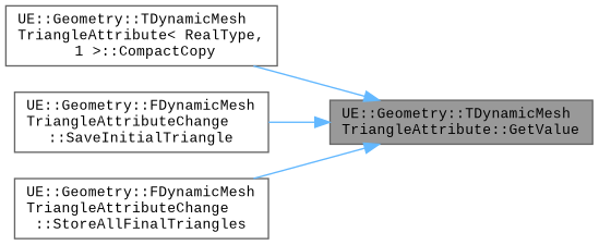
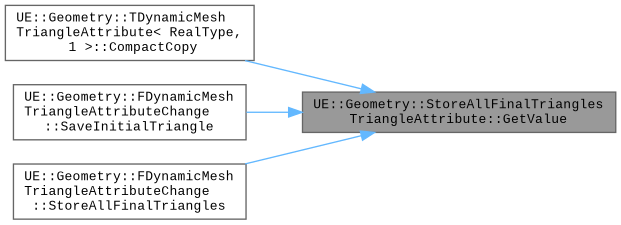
  digraph {
    rankdir=RL
    fontname="Liberation Mono"
    node [color=grey40 fillcolor=white fontname="Liberation Mono" fontsize=10 shape=box style=filled]
    edge [color=steelblue1 dir=back fontname="Liberation Mono" fontsize=10 labelfontname=Helvetica labelfontsize=10 style=solid]
-   n1 [color=gray40 fillcolor=grey60 fontcolor=black height=0.2 label="UE::Geometry::TDynamicMesh\lTriangleAttribute::GetValue" width=0.4]
+   n1 [color=gray40 fillcolor=grey60 fontcolor=black height=0.2 label="UE::Geometry::StoreAllFinalTriangles\lTriangleAttribute::GetValue" width=0.4]
    n2 [height=0.2 label="UE::Geometry::TDynamicMesh\lTriangleAttribute\< RealType,\l 1 \>::CompactCopy" width=0.4]
    n3 [height=0.2 label="UE::Geometry::FDynamicMesh\lTriangleAttributeChange\l::SaveInitialTriangle" width=0.4]
    n4 [height=0.2 label="UE::Geometry::FDynamicMesh\lTriangleAttributeChange\l::StoreAllFinalTriangles" width=0.4]
    n1 -> n2
    n1 -> n3
    n1 -> n4
  }
